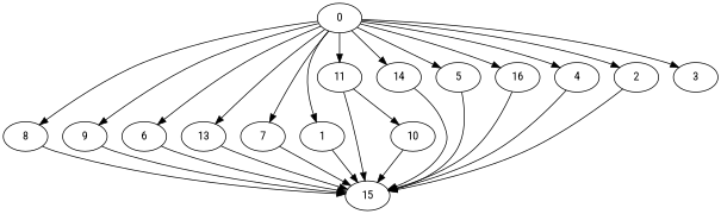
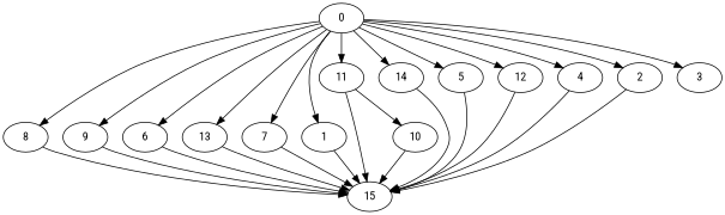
  digraph {
    "Duplicate states"=0
    GraphType=F_J
    "Max states in OPEN"=0
    Modes="120000ms; topo-ordered tasks, ; Pruning: task equivalence, fixed order ready list, ; F-value: ; Optimisation: best schedule length (SL) optimisation on equal, "
    NumberOfTasks=16
    "Pruned using list schedule length"=6041
    "States removed from OPEN"=0
    TargetSystem="Homogeneous-6"
    "Time to schedule (ms)"=371
    "Total idle time"=167
    "Total schedule length"=293
    "Total sequential time"=1319
    "Total states created"=26046
    fontname="Roboto Condensed"
    node ["Finish time"=252 Processor=0 "Start time"=32 Weight=29 fontname="Roboto Condensed"]
    edge [Weight=3 fontname="Roboto Condensed"]
    0 ["Finish time"=29 "Start time"=0]
    8 ["Finish time"=251 Processor=1 "Start time"=104 Weight=147]
    9 [Processor=2 "Start time"=105 Weight=147]
    6 ["Finish time"=161 "Start time"=29 Weight=132]
    13 ["Finish time"=164 Processor=3 Weight=132]
    7 ["Finish time"=170 Processor=5 "Start time"=38 Weight=132]
    1 ["Finish time"=264 "Start time"=161 Weight=103]
    11 ["Finish time"=104 Processor=1 "Start time"=31 Weight=73]
    14 ["Finish time"=105 Processor=2 Weight=73]
    5 [Processor=3 "Start time"=193 Weight=59]
-   12 ["Finish time"=78 Processor=4 "Start time"=34 Weight=44 label=16]
+   12 ["Finish time"=78 Processor=4 "Start time"=34 Weight=44]
    4 ["Finish time"=193 Processor=3 "Start time"=164]
    2 ["Finish time"=107 Processor=4 "Start time"=78]
    3 ["Finish time"=199 Processor=5 "Start time"=170]
    15 ["Finish time"=293 "Start time"=264]
    10 ["Finish time"=239 Processor=4 "Start time"=107 Weight=132]
    0 -> 8 [Weight=9]
    0 -> 9 [Weight=4]
    0 -> 6 [Weight=6]
    0 -> 13
    0 -> 7 [Weight=9]
    0 -> 1
    0 -> 11 [Weight=2]
    0 -> 14
    0 -> 5 [Weight=2]
    0 -> 12 [Weight=5]
    0 -> 4
    0 -> 2 [Weight=4]
    0 -> 3 [Weight=8]
    8 -> 15
    9 -> 15
    6 -> 15 [Weight=9]
    13 -> 15 [Weight=8]
    7 -> 15
    1 -> 15 [Weight=6]
    11 -> 15 [Weight=4]
    11 -> 10
    14 -> 15
    5 -> 15
    12 -> 15
    4 -> 15 [Weight=9]
    2 -> 15 [Weight=7]
    10 -> 15 [Weight=5]
  }
